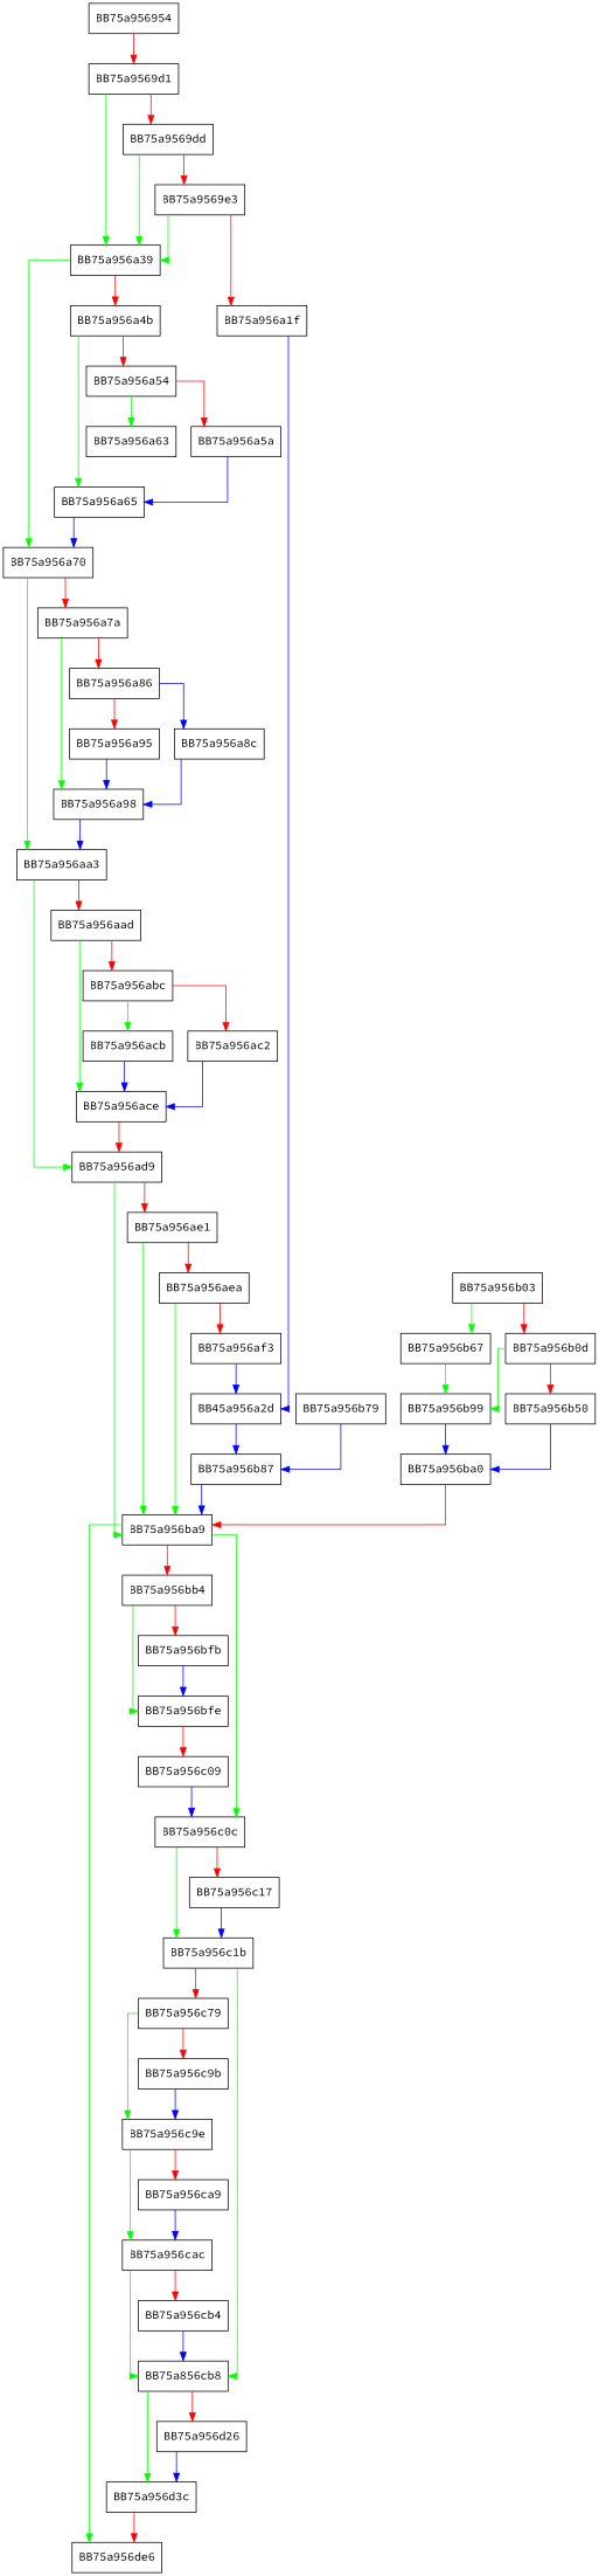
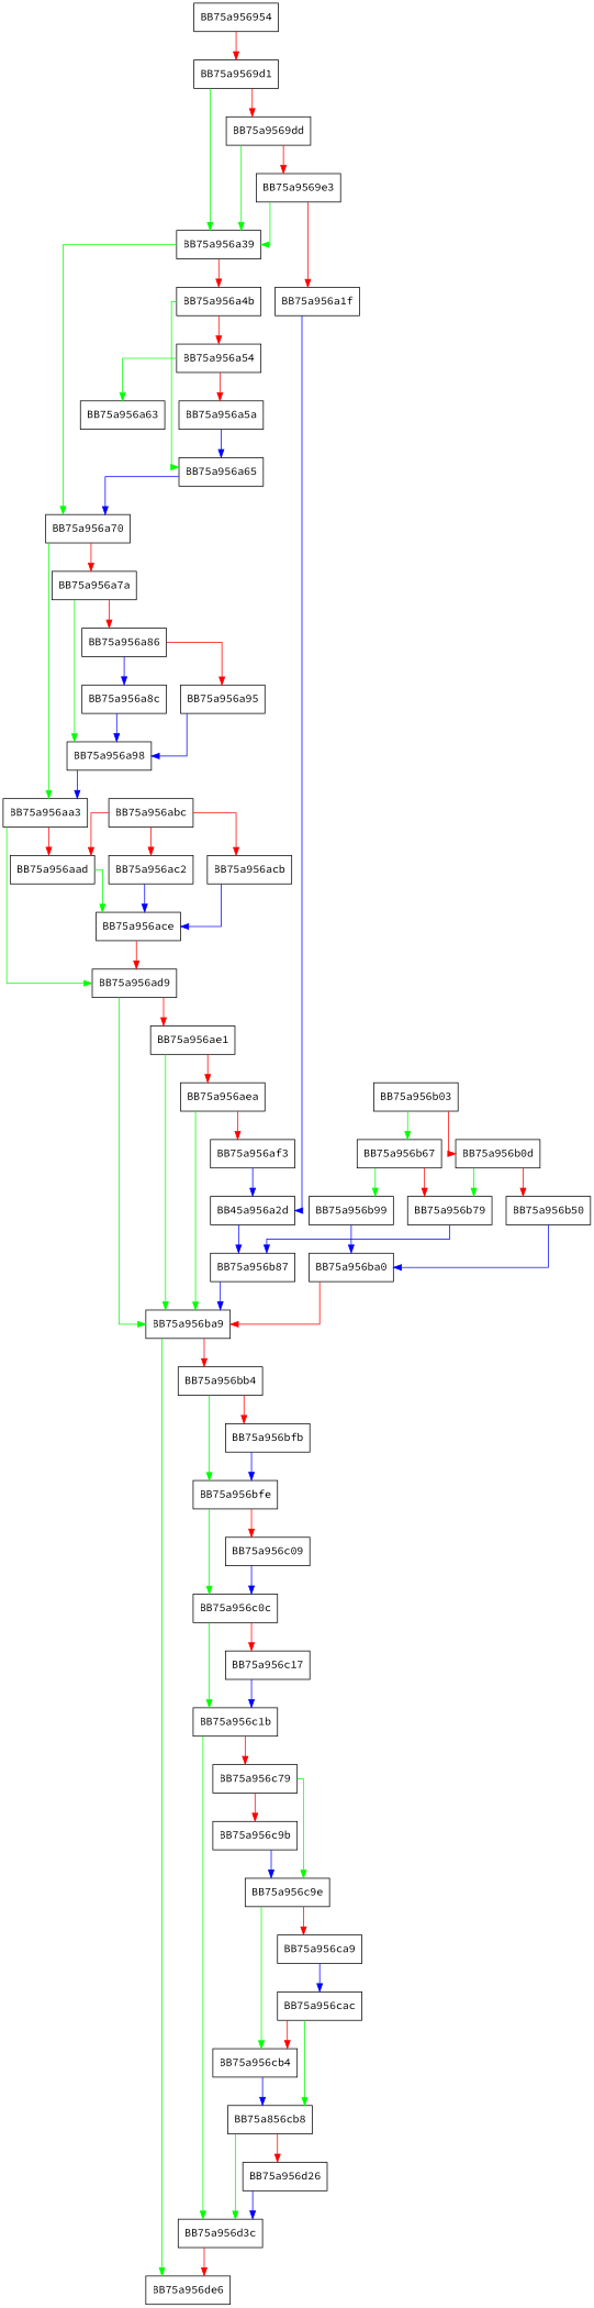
  digraph {
    fontname="Source Code Pro"
    splines=ortho
    node [fontname="Source Code Pro" shape=box]
    edge [color=red fontname="Source Code Pro"]
    BB75a956954
    BB75a9569d1
    BB75a956a39
    BB75a9569dd
    BB75a956ba9
    BB75a956de6
    BB75a956bb4
    BB75a956b03
    BB75a956b67
    BB75a956b0d
    BB75a956a70
    BB75a956a4b
    BB75a9569e3
    BB75a956aa3
    BB75a956a7a
    BB75a956a65
    BB75a956a54
    BB75a956a1f
    n19 [label=BB45a956a2d]
    BB75a956b87
    BB75a956ad9
    BB75a956aad
    BB75a956a98
    BB75a956a86
    BB75a956a63
    BB75a956a5a
    BB75a956ae1
    BB75a956ace
    BB75a956abc
    BB75a956a95
    BB75a956a8c
    BB75a956aea
    BB75a956acb
    BB75a956ac2
    BB75a956bfe
    BB75a956bfb
    BB75a956af3
    BB75a956b99
    BB75a956b79
    BB75a956b50
    BB75a956ba0
    BB75a956c0c
    BB75a956c09
    BB75a956c1b
    BB75a956c17
    BB75a956d3c
    BB75a956c79
    BB75a956c9e
    BB75a956c9b
    BB75a956cac
    BB75a956ca9
    n52 [label=BB75a856cb8]
    BB75a956cb4
    BB75a956d26
    BB75a956954 -> BB75a9569d1
    BB75a9569d1 -> BB75a956a39 [color=green]
    BB75a9569d1 -> BB75a9569dd
    BB75a956a39 -> BB75a956a70 [color=green]
    BB75a956a39 -> BB75a956a4b
    BB75a9569dd -> BB75a956a39 [color=green]
    BB75a9569dd -> BB75a9569e3
    BB75a956ba9 -> BB75a956de6 [color=green]
    BB75a956ba9 -> BB75a956bb4
    BB75a956bb4 -> BB75a956bfe [color=green]
    BB75a956bb4 -> BB75a956bfb
    BB75a956b03 -> BB75a956b67 [color=green]
    BB75a956b03 -> BB75a956b0d
    BB75a956b67 -> BB75a956b99 [color=green]
-   BB75a956b0d -> BB75a956b99 [color=green]
+   BB75a956b67 -> BB75a956b79
+   BB75a956b0d -> BB75a956b79 [color=green]
    BB75a956b0d -> BB75a956b50
    BB75a956a70 -> BB75a956aa3 [color=green]
    BB75a956a70 -> BB75a956a7a
    BB75a956a4b -> BB75a956a65 [color=green]
    BB75a956a4b -> BB75a956a54
    BB75a9569e3 -> BB75a956a39 [color=green]
    BB75a9569e3 -> BB75a956a1f
    BB75a956aa3 -> BB75a956ad9 [color=green]
    BB75a956aa3 -> BB75a956aad
    BB75a956a7a -> BB75a956a98 [color=green]
    BB75a956a7a -> BB75a956a86
    BB75a956a65 -> BB75a956a70 [color=blue]
    BB75a956a54 -> BB75a956a63 [color=green]
    BB75a956a54 -> BB75a956a5a
    BB75a956a1f -> n19 [color=blue]
    n19 -> BB75a956b87 [color=blue]
    BB75a956b87 -> BB75a956ba9 [color=blue]
    BB75a956ad9 -> BB75a956ba9 [color=green]
    BB75a956ad9 -> BB75a956ae1
    BB75a956aad -> BB75a956ace [color=green]
-   BB75a956aad -> BB75a956abc
+   BB75a956abc -> BB75a956aad
    BB75a956a98 -> BB75a956aa3 [color=blue]
    BB75a956a86 -> BB75a956a95
    BB75a956a86 -> BB75a956a8c [color=blue]
    BB75a956a5a -> BB75a956a65 [color=blue]
    BB75a956ae1 -> BB75a956ba9 [color=green]
    BB75a956ae1 -> BB75a956aea
    BB75a956ace -> BB75a956ad9
-   BB75a956abc -> BB75a956acb [color=green]
+   BB75a956abc -> BB75a956acb
    BB75a956abc -> BB75a956ac2
    BB75a956a95 -> BB75a956a98 [color=blue]
    BB75a956a8c -> BB75a956a98 [color=blue]
    BB75a956aea -> BB75a956ba9 [color=green]
    BB75a956aea -> BB75a956af3
    BB75a956acb -> BB75a956ace [color=blue]
    BB75a956ac2 -> BB75a956ace [color=blue]
-   BB75a956ba9 -> BB75a956c0c [color=green]
+   BB75a956bfe -> BB75a956c0c [color=green]
    BB75a956bfe -> BB75a956c09
    BB75a956bfb -> BB75a956bfe [color=blue]
    BB75a956af3 -> n19 [color=blue]
    BB75a956b99 -> BB75a956ba0 [color=blue]
    BB75a956b79 -> BB75a956b87 [color=blue]
    BB75a956b50 -> BB75a956ba0 [color=blue]
    BB75a956ba0 -> BB75a956ba9
    BB75a956c0c -> BB75a956c1b [color=green]
    BB75a956c0c -> BB75a956c17
    BB75a956c09 -> BB75a956c0c [color=blue]
-   BB75a956c1b -> n52 [color=green]
+   BB75a956c1b -> BB75a956d3c [color=green]
    BB75a956c1b -> BB75a956c79
    BB75a956c17 -> BB75a956c1b [color=blue]
    BB75a956d3c -> BB75a956de6
    BB75a956c79 -> BB75a956c9e [color=green]
    BB75a956c79 -> BB75a956c9b
-   BB75a956c9e -> BB75a956cac [color=green]
+   BB75a956c9e -> BB75a956cb4 [color=green]
    BB75a956c9e -> BB75a956ca9
    BB75a956c9b -> BB75a956c9e [color=blue]
    BB75a956cac -> n52 [color=green]
    BB75a956cac -> BB75a956cb4
    BB75a956ca9 -> BB75a956cac [color=blue]
    n52 -> BB75a956d3c [color=green]
    n52 -> BB75a956d26
    BB75a956cb4 -> n52 [color=blue]
    BB75a956d26 -> BB75a956d3c [color=blue]
  }
